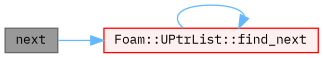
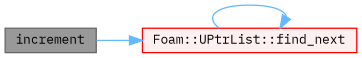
  digraph {
    rankdir=LR
    fontname="IBM Plex Mono"
    node [fontname="IBM Plex Mono" fontsize=10 shape=box style=filled]
    edge [color=steelblue1 fontname="IBM Plex Mono" fontsize=10 labelfontname=Helvetica labelfontsize=10 style=solid]
-   n1 [color=gray40 fillcolor=grey60 fontcolor=black height=0.2 label=next width=0.4]
+   n1 [color=gray40 fillcolor=grey60 fontcolor=black height=0.2 label=increment width=0.4]
    n2 [color=red fillcolor="#FFF0F0" height=0.2 label="Foam::UPtrList::find_next" width=0.4]
    n1 -> n2
    n2 -> n2
  }
